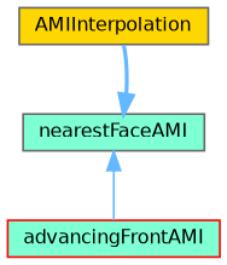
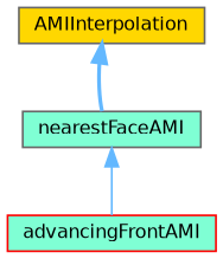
  digraph {
    node [color=gray40 fillcolor=aquamarine fontname=Helvetica fontsize=10 shape=box style=filled]
    edge [color=steelblue1 dir=back fontname=Helvetica fontsize=10 labelfontname=Helvetica labelfontsize=10]
    n1 [fillcolor=gold fontcolor=black height=0.2 label=AMIInterpolation width=0.4]
    n2 [height=0.2 label=nearestFaceAMI width=0.4]
    n3 [color=red height=0.2 label=advancingFrontAMI width=0.4]
-   n2 -> n1 [style=bold]
+   n1 -> n2 [style=bold]
    n2 -> n3 [style=solid]
  }
